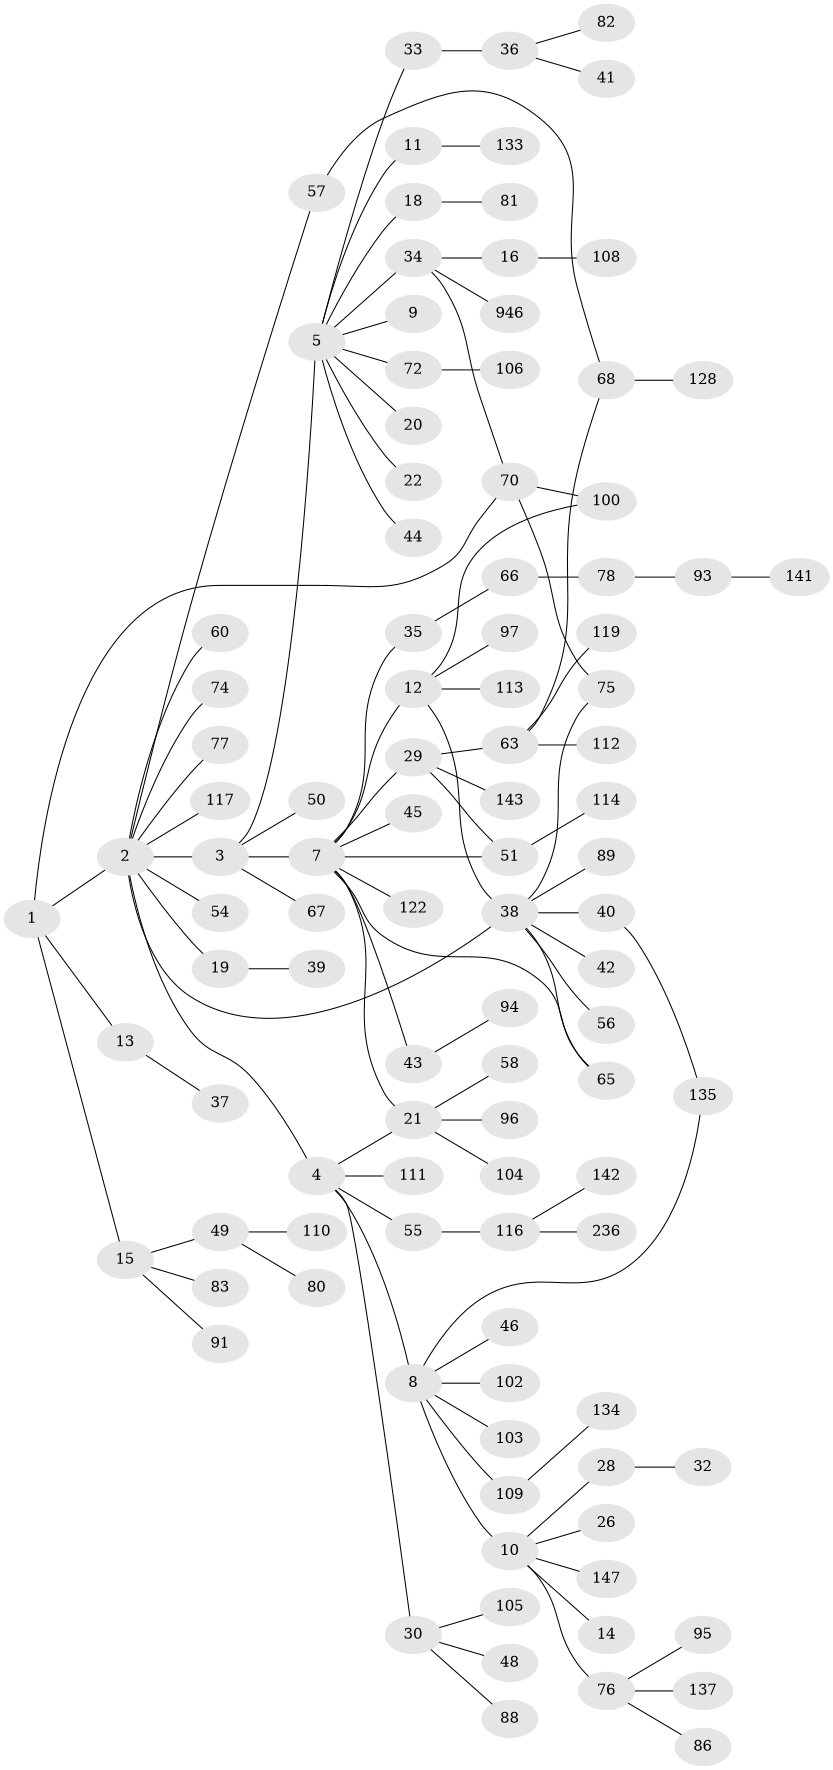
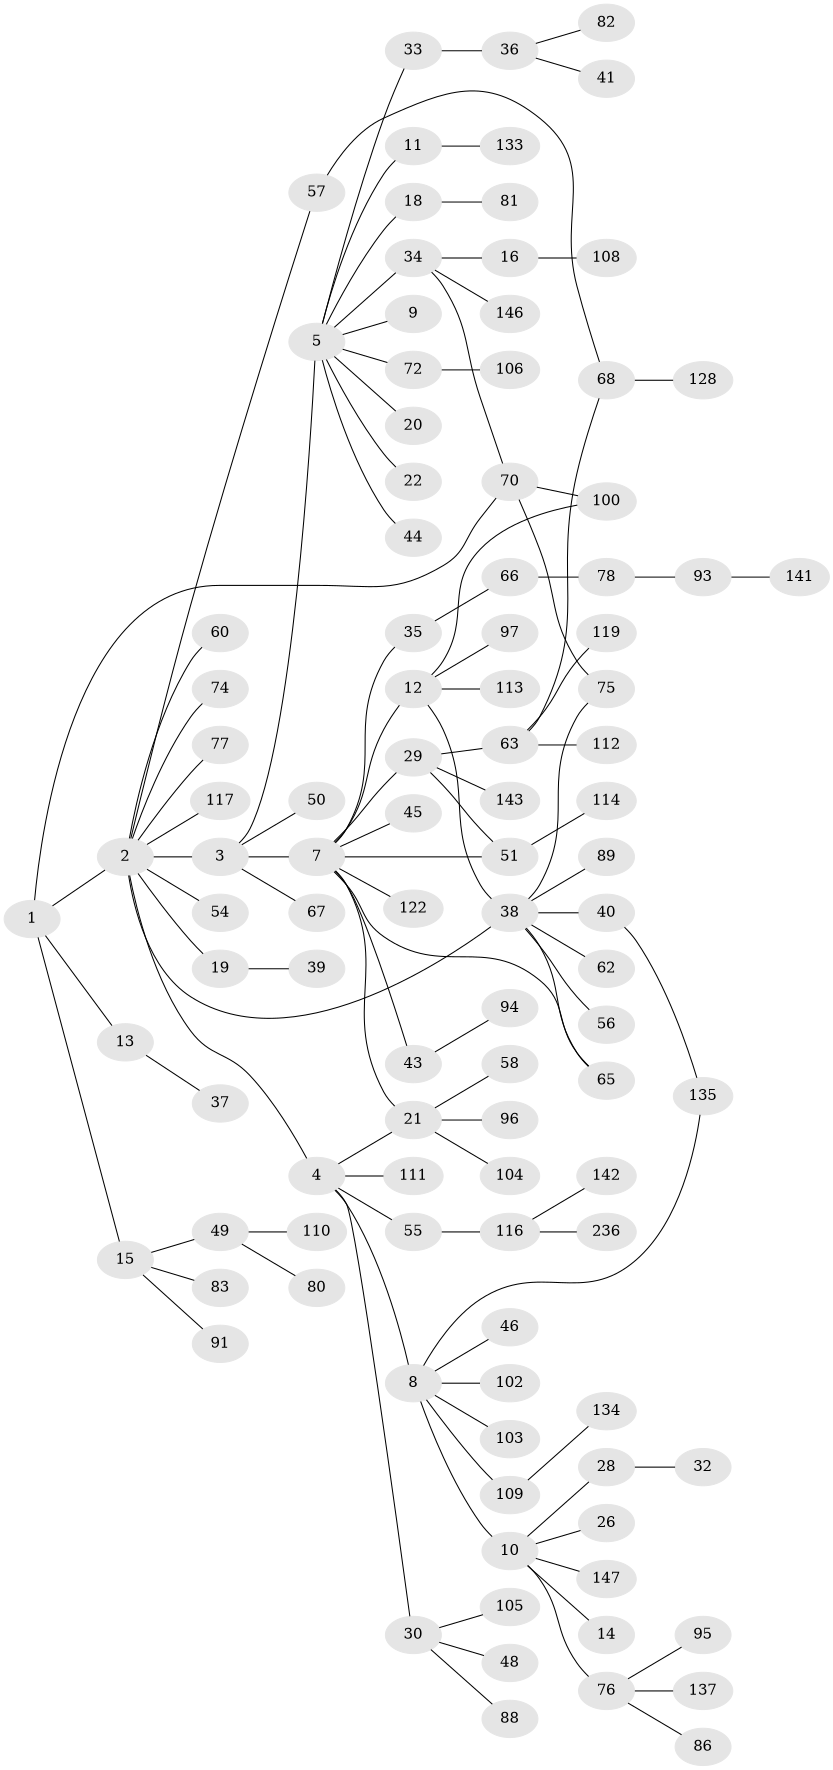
  graph {
    rankdir=LR
    node [color=gray90 style=filled]
    1 [super="+145"]
    2 [super="+17"]
    13 [super="+69"]
    15 [super="+25"]
    70 [super="+90"]
    3
    4 [super="+23"]
    19
    38 [super="+132"]
    54
    57 [super="+101"]
    60
    74 [super="+87"]
    77 [super="+124"]
    117
    37
    49 [super="+62"]
    83 [super="+139"]
    91
    100
    75 [super="+120"]
    5 [super="+6"]
    7 [super="+27"]
    50
    67
    8 [super="+31"]
    21 [super="+59"]
    30 [super="+47"]
    55 [super="+107"]
    111
    39 [super="+71"]
    65 [super="+84"]
    40
-   42
+   42 [label=62]
    56 [super="+118"]
    89
    68 [super="+127"]
    9
    11
    18 [super="+125"]
    20 [super="+138"]
    22 [super="+99"]
    33
    34 [super="+73"]
    44
    72
    12 [super="+52"]
    29 [super="+129"]
    35
    43
    45
    51 [super="+85"]
    122
    10 [super="+24"]
    46
    102 [super="+140"]
    103
    109
    135
    58 [super="+131"]
    96
    104
    48
    88
    105
    116
    133
    81
    36 [super="+61"]
    16
-   146 [label=946]
+   146
    106
    97 [super="+126"]
    113
    63 [super="+64"]
    143
    66 [super="+92"]
    94
    114
    14 [super="+98"]
    26
    28 [super="+53"]
    76 [super="+79"]
    147
    134
    32 [super="+121"]
    86
    95
    137
    108
    80 [super="+144"]
    110 [super="+130"]
    112
    119 [super="+123"]
    41
    82 [super="+115"]
    78
    n98 [label=236]
    142
    128
    93
    141
    1 -- 2
    1 -- 13
    1 -- 15
    1 -- 70
    2 -- 3
    2 -- 4
    2 -- 19
    2 -- 38
    2 -- 54
    2 -- 57
    2 -- 60
    2 -- 74
    2 -- 77
    2 -- 117
    13 -- 37
    15 -- 49
    15 -- 83
    15 -- 91
    70 -- 100
    70 -- 75
    3 -- 5
    3 -- 7
    3 -- 50
    3 -- 67
    4 -- 8
    4 -- 21
    4 -- 30
    4 -- 55
    4 -- 111
    19 -- 39
    38 -- 75
    38 -- 65
    38 -- 40
    38 -- 42
    38 -- 56
    38 -- 89
    57 -- 68
    49 -- 80
    49 -- 110
    5 -- 9
    5 -- 11
    5 -- 18
    5 -- 20
    5 -- 22
    5 -- 33
    5 -- 34
    5 -- 44
    5 -- 72
    7 -- 21
    7 -- 65
    7 -- 12
    7 -- 29
    7 -- 35
    7 -- 43
    7 -- 45
    7 -- 51
    7 -- 122
    8 -- 10
    8 -- 46
    8 -- 102
    8 -- 103
    8 -- 109
    8 -- 135
    21 -- 58
    21 -- 96
    21 -- 104
    30 -- 48
    30 -- 88
    30 -- 105
    55 -- 116
    40 -- 135
    68 -- 128
    11 -- 133
    18 -- 81
    33 -- 36
    34 -- 70
    34 -- 16
    34 -- 146
    72 -- 106
    12 -- 38
    12 -- 100
    12 -- 97
    12 -- 113
    29 -- 51
    29 -- 63
    29 -- 143
    35 -- 66
    43 -- 94
    51 -- 114
    10 -- 14
    10 -- 26
    10 -- 28
    10 -- 76
    10 -- 147
    109 -- 134
    116 -- n98
    116 -- 142
    36 -- 41
    36 -- 82
    16 -- 108
    63 -- 68
    63 -- 112
    63 -- 119
    66 -- 78
    28 -- 32
    76 -- 86
    76 -- 95
    76 -- 137
    78 -- 93
    93 -- 141
  }
